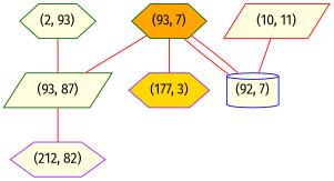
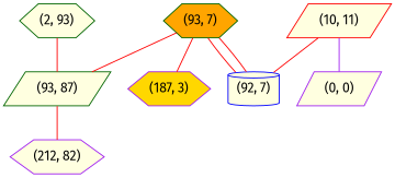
  graph {
    fontname="Fira Sans"
    node [color=darkgreen fillcolor=lightyellow fontname="Fira Sans" shape=hexagon style=filled]
    edge [color=red fontname="Fira Sans" weight=1]
    "(2, 93)"
    "(93, 87)" [shape=parallelogram]
    "(212, 82)" [color=purple]
    "(93, 7)" [fillcolor=orange]
    "(92, 7)" [color=blue shape=cylinder]
-   "(187, 3)" [color=purple fillcolor=gold label="(177, 3)"]
+   "(187, 3)" [color=purple fillcolor=gold]
    n7 [color=red label="(10, 11)" shape=parallelogram]
+   "(0, 0)" [color=purple shape=parallelogram]
    "(2, 93)" -- "(93, 87)"
    "(93, 87)" -- "(212, 82)"
    "(93, 7)" -- "(93, 87)"
    "(93, 7)" -- "(92, 7)"
    "(93, 7)" -- "(92, 7)"
    "(93, 7)" -- "(187, 3)"
    n7 -- "(92, 7)"
+   n7 -- "(0, 0)" [color=purple weight=4]
  }
